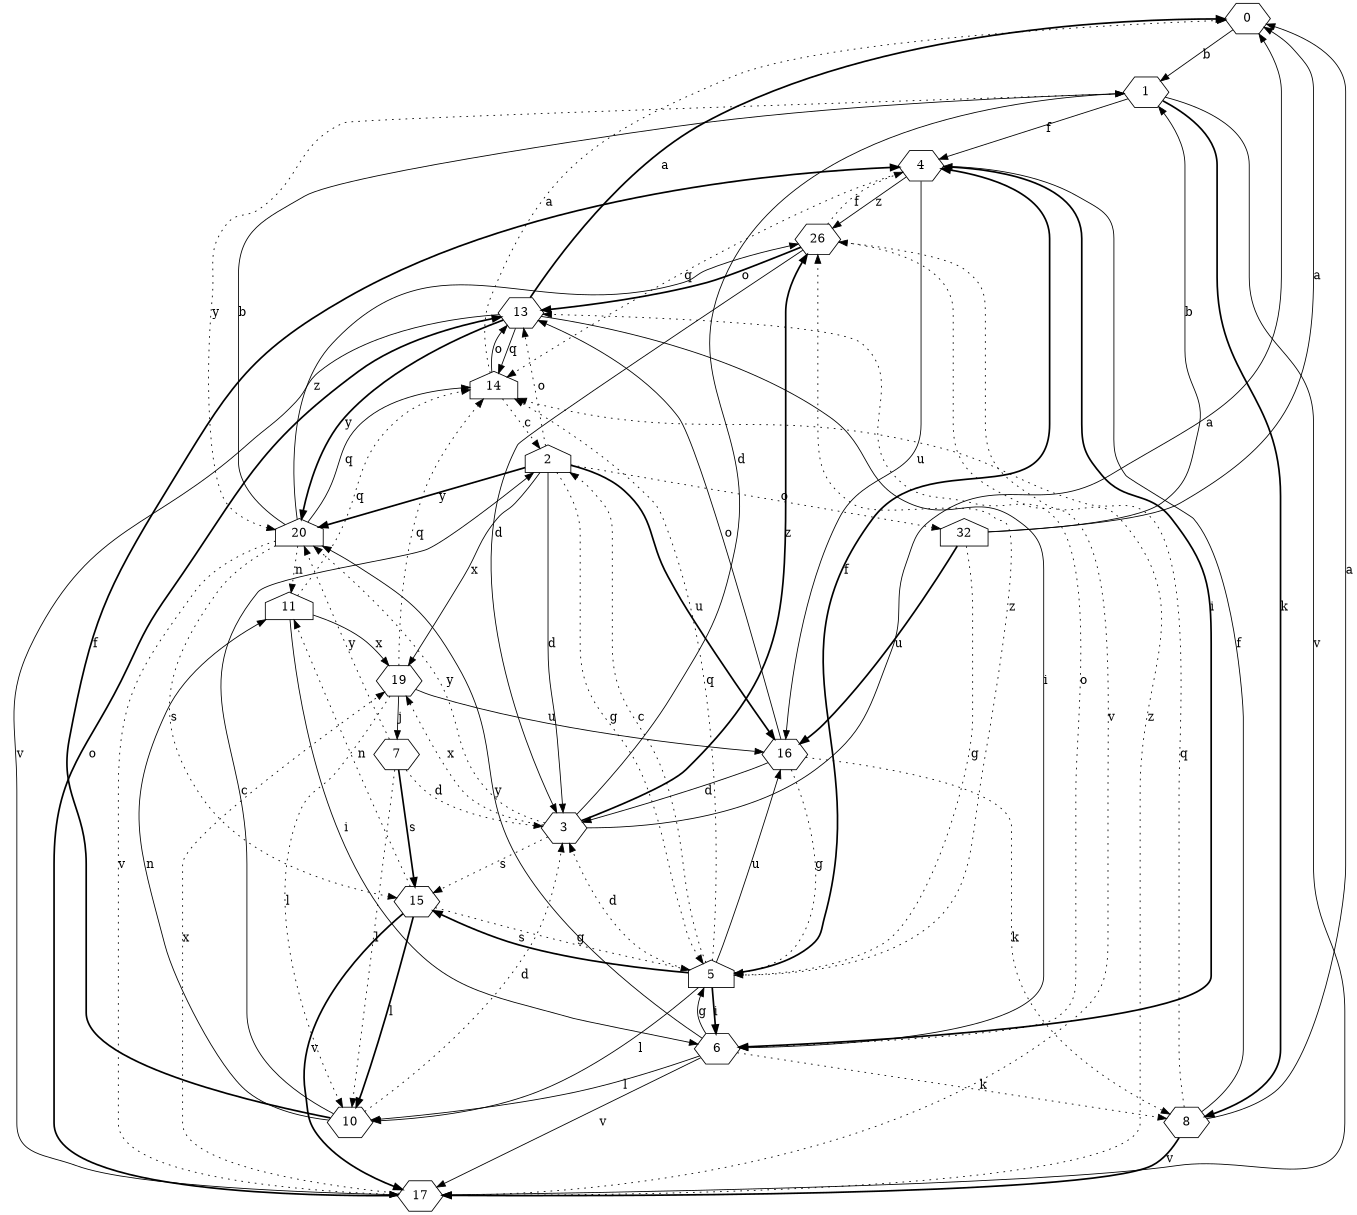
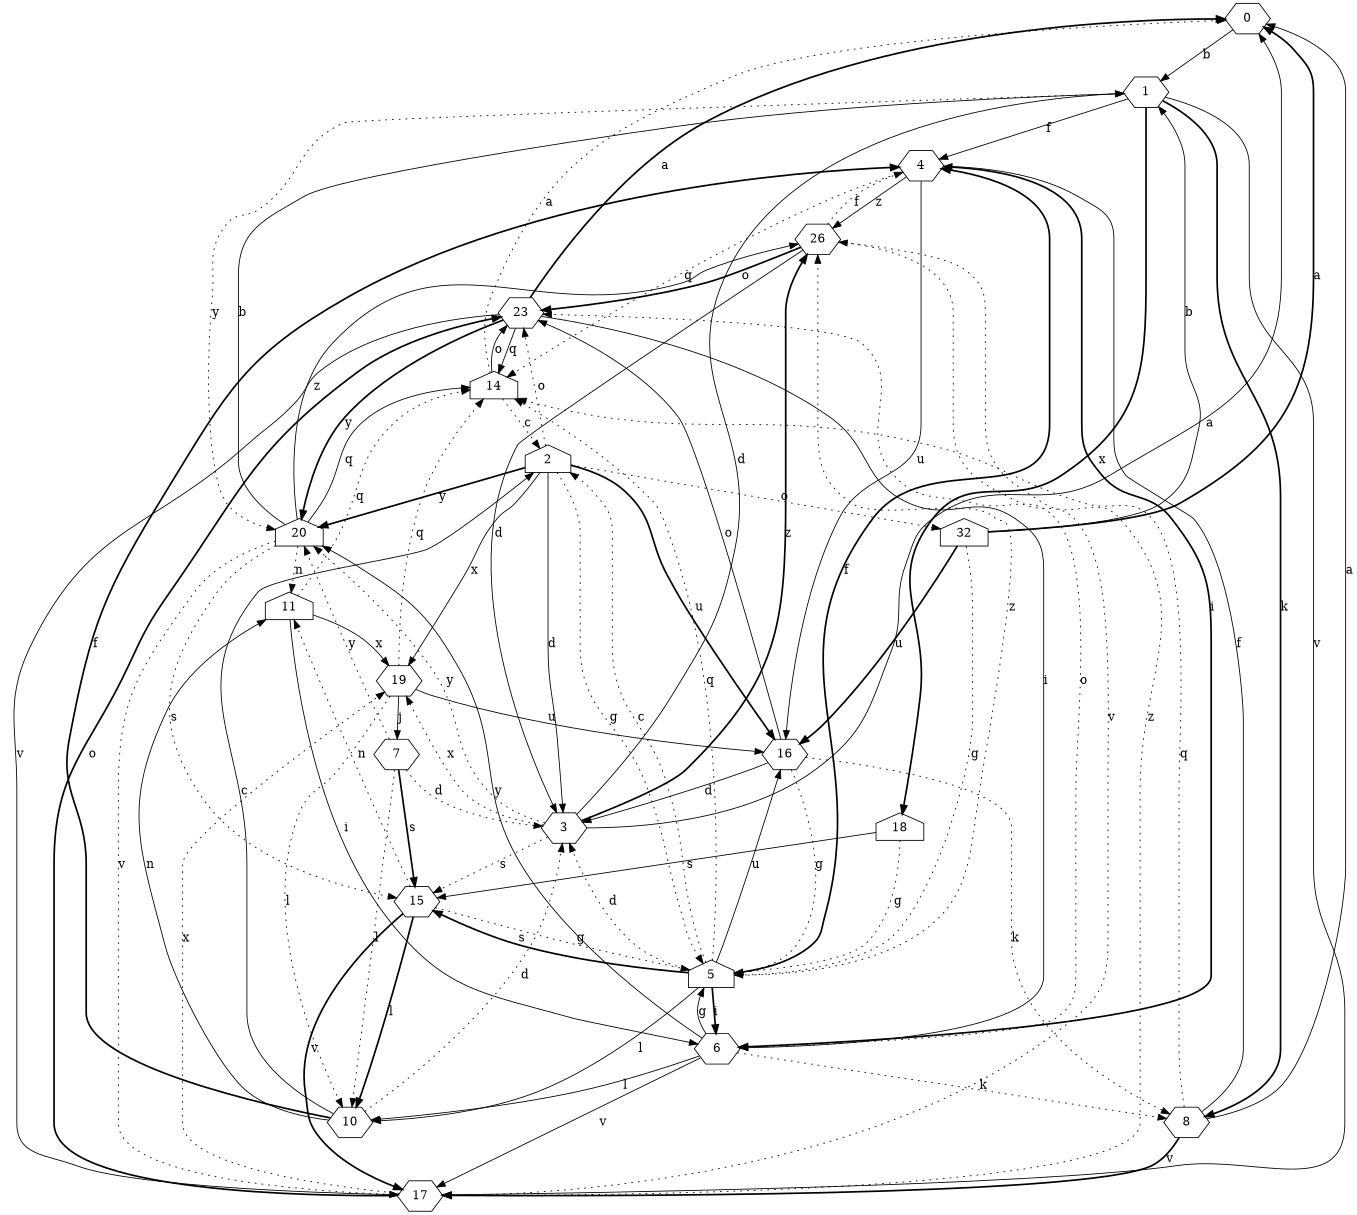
  strict digraph {
    node [shape=hexagon]
    edge [style=dotted]
    0
    1
    4
    8
    17
+   18 [shape=house]
    20 [shape=house]
    3
    19
    15
    n11 [label=26]
    16
    6
    14 [shape=house]
-   13
+   13 [label=23]
    5 [shape=house]
    11 [shape=house]
    2 [shape=house]
    n19 [label=32 shape=house]
    10
    7
    0 -> 1 [label=b style=solid]
    1 -> 4 [label=f style=solid]
    1 -> 8 [label=k style=bold]
    1 -> 17 [label=v style=solid]
+   1 -> 18 [label=x style=bold]
    1 -> 20 [label=y]
    4 -> n11 [label=z style=solid]
    4 -> 16 [label=u style=solid]
    4 -> 6 [label=i style=bold]
    4 -> 14 [label=q]
    8 -> 0 [label=a style=solid]
    8 -> 4 [label=f style=solid]
    8 -> 17 [label=v style=bold]
    8 -> 14 [label=q]
    17 -> 19 [label=x]
    17 -> n11 [label=z]
    17 -> 13 [label=o style=bold]
+   18 -> 15 [label=s style=solid]
+   18 -> 5 [label=g]
    20 -> 1 [label=b style=solid]
    20 -> 17 [label=v]
    20 -> 15 [label=s]
    20 -> n11 [label=z style=solid]
    20 -> 14 [label=q style=solid]
    20 -> 11 [label=n]
    3 -> 0 [label=a style=solid]
    3 -> 1 [label=d style=solid]
    3 -> 20 [label=y]
    3 -> 19 [label=x]
    3 -> 15 [label=s]
    3 -> n11 [label=z style=bold]
    19 -> 16 [label=u style=solid]
    19 -> 14 [label=q]
    19 -> 10 [label=l]
    19 -> 7 [label=j style=solid]
    15 -> 17 [label=v style=bold]
    15 -> 5 [label=g]
    15 -> 11 [label=n]
    15 -> 10 [label=l style=bold]
    n11 -> 4 [label=f]
    n11 -> 17 [label=v]
    n11 -> 3 [label=d style=solid]
    n11 -> 13 [label=o style=bold]
    16 -> 8 [label=k]
    16 -> 3 [label=d style=solid]
    16 -> 13 [label=o style=solid]
    16 -> 5 [label=g]
    6 -> 8 [label=k]
    6 -> 17 [label=v style=solid]
    6 -> 20 [label=y style=solid]
    6 -> 13 [label=o]
    6 -> 5 [label=g style=solid]
    6 -> 10 [label=l style=solid]
    14 -> 0 [label=a]
    14 -> 13 [label=o style=solid]
    14 -> 2 [label=c]
    13 -> 0 [label=a style=bold]
    13 -> 17 [label=v style=solid]
    13 -> 20 [label=y style=bold]
    13 -> 6 [label=i style=solid]
    13 -> 14 [label=q style=solid]
    5 -> 4 [label=f style=bold]
    5 -> 3 [label=d]
    5 -> 15 [label=s style=bold]
    5 -> n11 [label=z]
    5 -> 16 [label=u style=solid]
    5 -> 6 [label=i style=bold]
    5 -> 14 [label=q]
    5 -> 2 [label=c]
    5 -> 10 [label=l style=solid]
    11 -> 19 [label=x style=solid]
    11 -> 6 [label=i style=solid]
    11 -> 14 [label=q]
    2 -> 20 [label=y style=bold]
    2 -> 3 [label=d style=solid]
    2 -> 19 [label=x style=solid]
    2 -> 16 [label=u style=bold]
    2 -> 13 [label=o]
    2 -> 5 [label=g]
    2 -> n19 [label=o]
-   n19 -> 0 [label=a style=solid]
+   n19 -> 0 [label=a style=bold]
    n19 -> 1 [label=b style=solid]
    n19 -> 16 [label=u style=bold]
    n19 -> 5 [label=g]
    10 -> 4 [label=f style=bold]
    10 -> 3 [label=d]
    10 -> 11 [label=n style=solid]
    10 -> 2 [label=c style=solid]
    7 -> 20 [label=y]
    7 -> 3 [label=d]
    7 -> 15 [label=s style=bold]
    7 -> 10 [label=l]
  }
